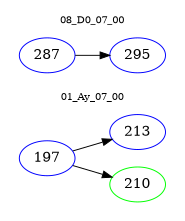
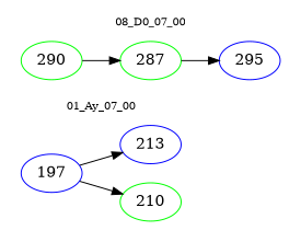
  digraph {
    rankdir=LR
    node [color=blue]
    edge [color=black]
    n1 [color=green label=210]
    n2 [label=197]
    n3 [label=213]
-   n5 [label=287]
+   n4 [color=green label=290]
+   n5 [color=green label=287]
    n6 [label=295]
    subgraph cluster_1 {
      color=white
      fontsize=10
      label="01_Ay_07_00"
      n1
      n2
      n3
    }
    subgraph cluster_2 {
      color=white
      fontsize=10
      label="08_D0_07_00"
+     n4
      n5
      n6
    }
    n2 -> n1
    n2 -> n3
+   n4 -> n5
    n5 -> n6
  }
